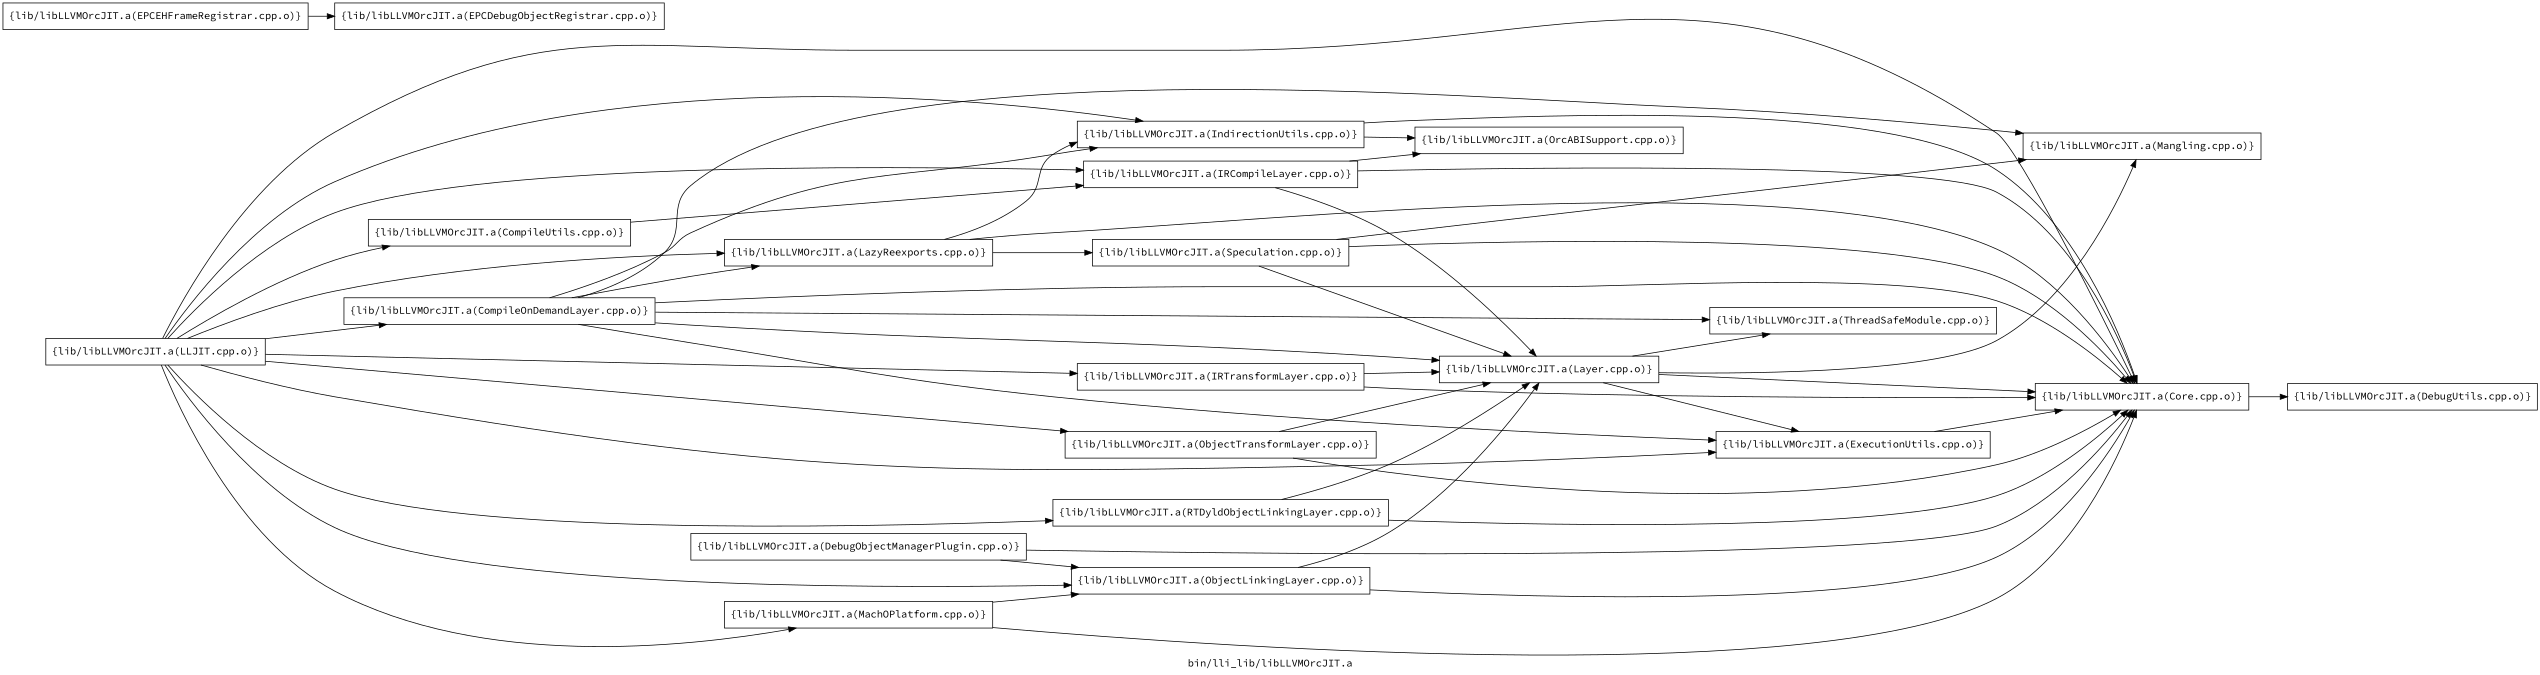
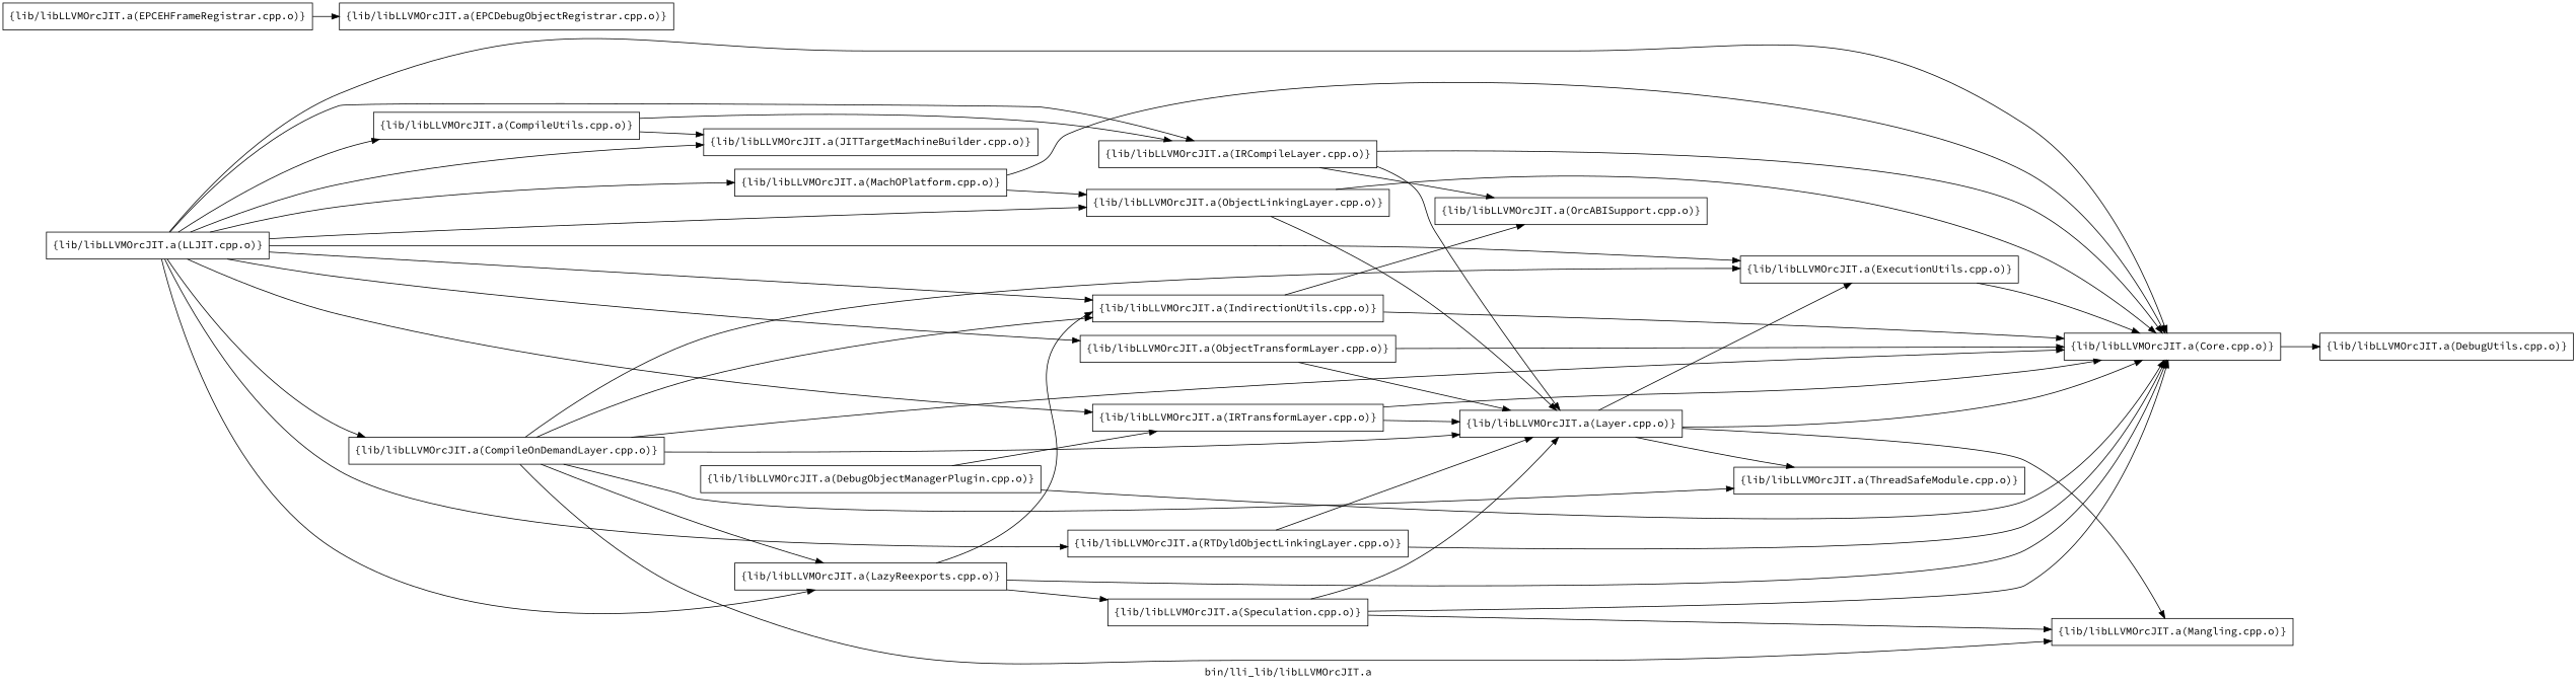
  digraph {
    fontname="Source Code Pro"
    label="bin/lli_lib/libLLVMOrcJIT.a"
    rankdir=LR
    node [fontname="Source Code Pro" group=0 shape=box]
    edge [fontname="Source Code Pro"]
    n1 [label="{lib/libLLVMOrcJIT.a(ExecutionUtils.cpp.o)}"]
    n2 [label="{lib/libLLVMOrcJIT.a(Core.cpp.o)}"]
    n3 [label="{lib/libLLVMOrcJIT.a(Mangling.cpp.o)}"]
    n4 [label="{lib/libLLVMOrcJIT.a(DebugUtils.cpp.o)}"]
    n5 [label="{lib/libLLVMOrcJIT.a(IndirectionUtils.cpp.o)}"]
    n6 [label="{lib/libLLVMOrcJIT.a(OrcABISupport.cpp.o)}"]
    n7 [label="{lib/libLLVMOrcJIT.a(IRCompileLayer.cpp.o)}"]
    n8 [label="{lib/libLLVMOrcJIT.a(Layer.cpp.o)}"]
    n9 [label="{lib/libLLVMOrcJIT.a(ThreadSafeModule.cpp.o)}"]
+   n10 [label="{lib/libLLVMOrcJIT.a(JITTargetMachineBuilder.cpp.o)}"]
    n11 [label="{lib/libLLVMOrcJIT.a(LazyReexports.cpp.o)}"]
    n12 [label="{lib/libLLVMOrcJIT.a(Speculation.cpp.o)}"]
    n13 [label="{lib/libLLVMOrcJIT.a(CompileOnDemandLayer.cpp.o)}"]
    n14 [label="{lib/libLLVMOrcJIT.a(CompileUtils.cpp.o)}"]
    n15 [label="{lib/libLLVMOrcJIT.a(DebugObjectManagerPlugin.cpp.o)}"]
    n16 [label="{lib/libLLVMOrcJIT.a(ObjectLinkingLayer.cpp.o)}"]
    n17 [label="{lib/libLLVMOrcJIT.a(EPCDebugObjectRegistrar.cpp.o)}"]
    n18 [label="{lib/libLLVMOrcJIT.a(EPCEHFrameRegistrar.cpp.o)}"]
    n19 [label="{lib/libLLVMOrcJIT.a(LLJIT.cpp.o)}"]
    n20 [label="{lib/libLLVMOrcJIT.a(IRTransformLayer.cpp.o)}"]
    n21 [label="{lib/libLLVMOrcJIT.a(MachOPlatform.cpp.o)}"]
    n22 [label="{lib/libLLVMOrcJIT.a(ObjectTransformLayer.cpp.o)}"]
    n23 [label="{lib/libLLVMOrcJIT.a(RTDyldObjectLinkingLayer.cpp.o)}"]
    subgraph sub_1 {
      rank=same
      n1
    }
    subgraph sub_2 {
      rank=same
      n2
      n3
    }
    n1 -> n2
    n2 -> n4
    n5 -> n2
    n5 -> n6
    n7 -> n2
    n7 -> n6
    n7 -> n8
    n8 -> n1
    n8 -> n2
    n8 -> n3
    n8 -> n9
    n11 -> n2
    n11 -> n5
    n11 -> n12
    n12 -> n2
    n12 -> n3
    n12 -> n8
    n13 -> n1
    n13 -> n2
    n13 -> n3
    n13 -> n5
    n13 -> n8
    n13 -> n9
    n13 -> n11
    n14 -> n7
+   n14 -> n10
    n15 -> n2
-   n15 -> n16
+   n15 -> n20
    n16 -> n2
    n16 -> n8
    n18 -> n17
    n19 -> n1
    n19 -> n2
    n19 -> n5
    n19 -> n7
+   n19 -> n10
    n19 -> n11
    n19 -> n13
    n19 -> n14
    n19 -> n16
    n19 -> n20
    n19 -> n21
    n19 -> n22
    n19 -> n23
    n20 -> n2
    n20 -> n8
    n21 -> n2
    n21 -> n16
    n22 -> n2
    n22 -> n8
    n23 -> n2
    n23 -> n8
  }
